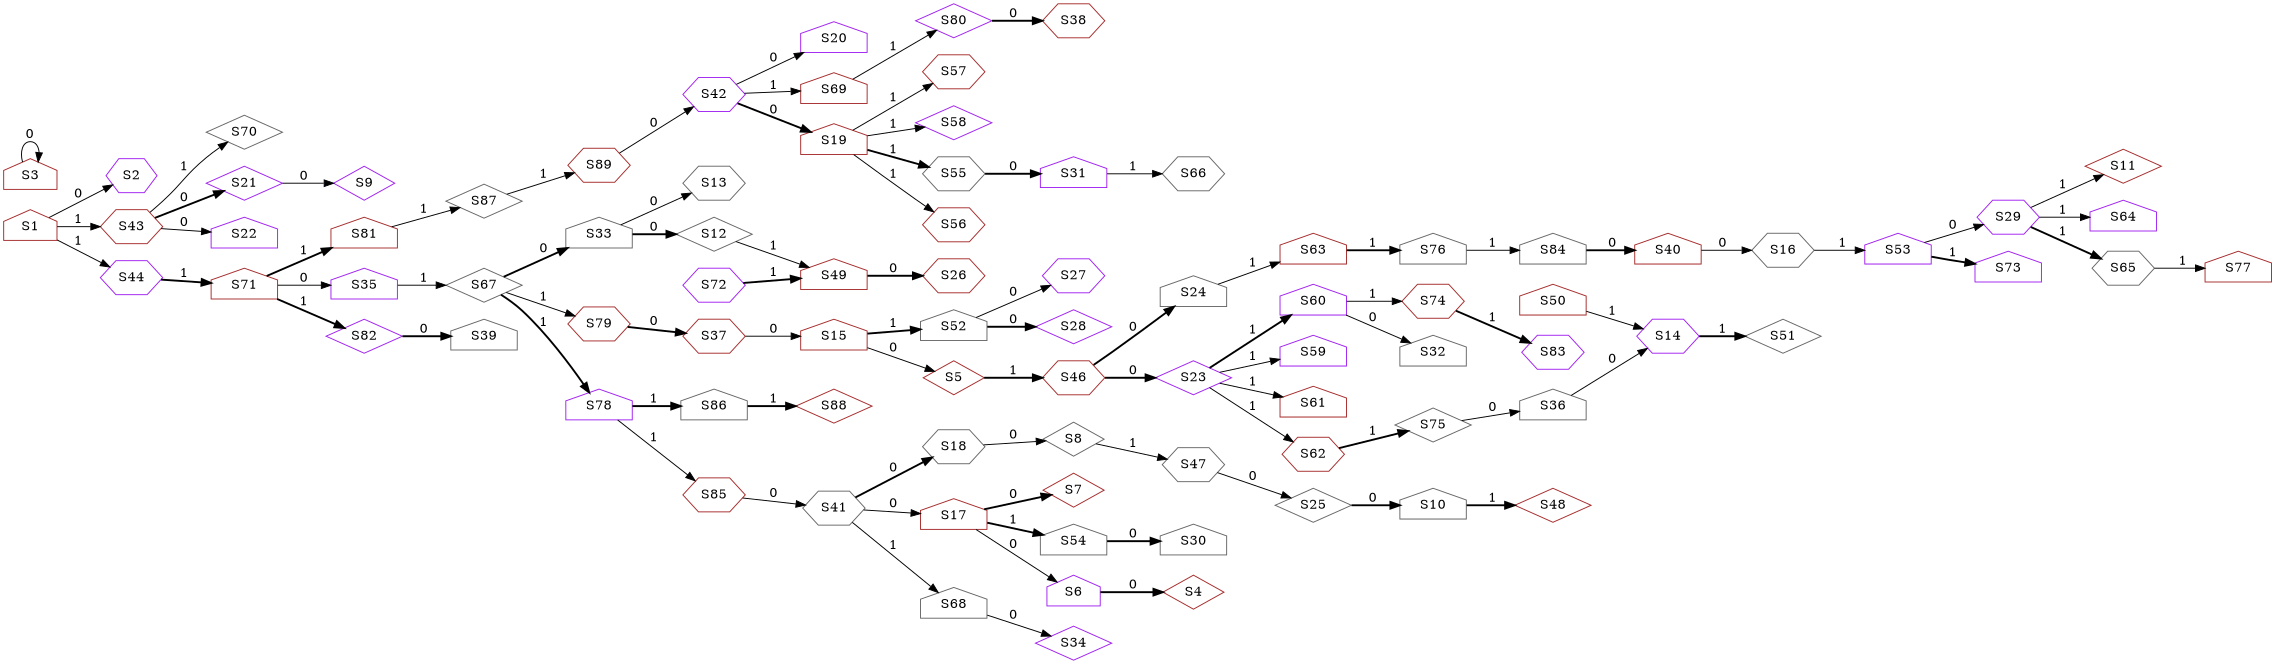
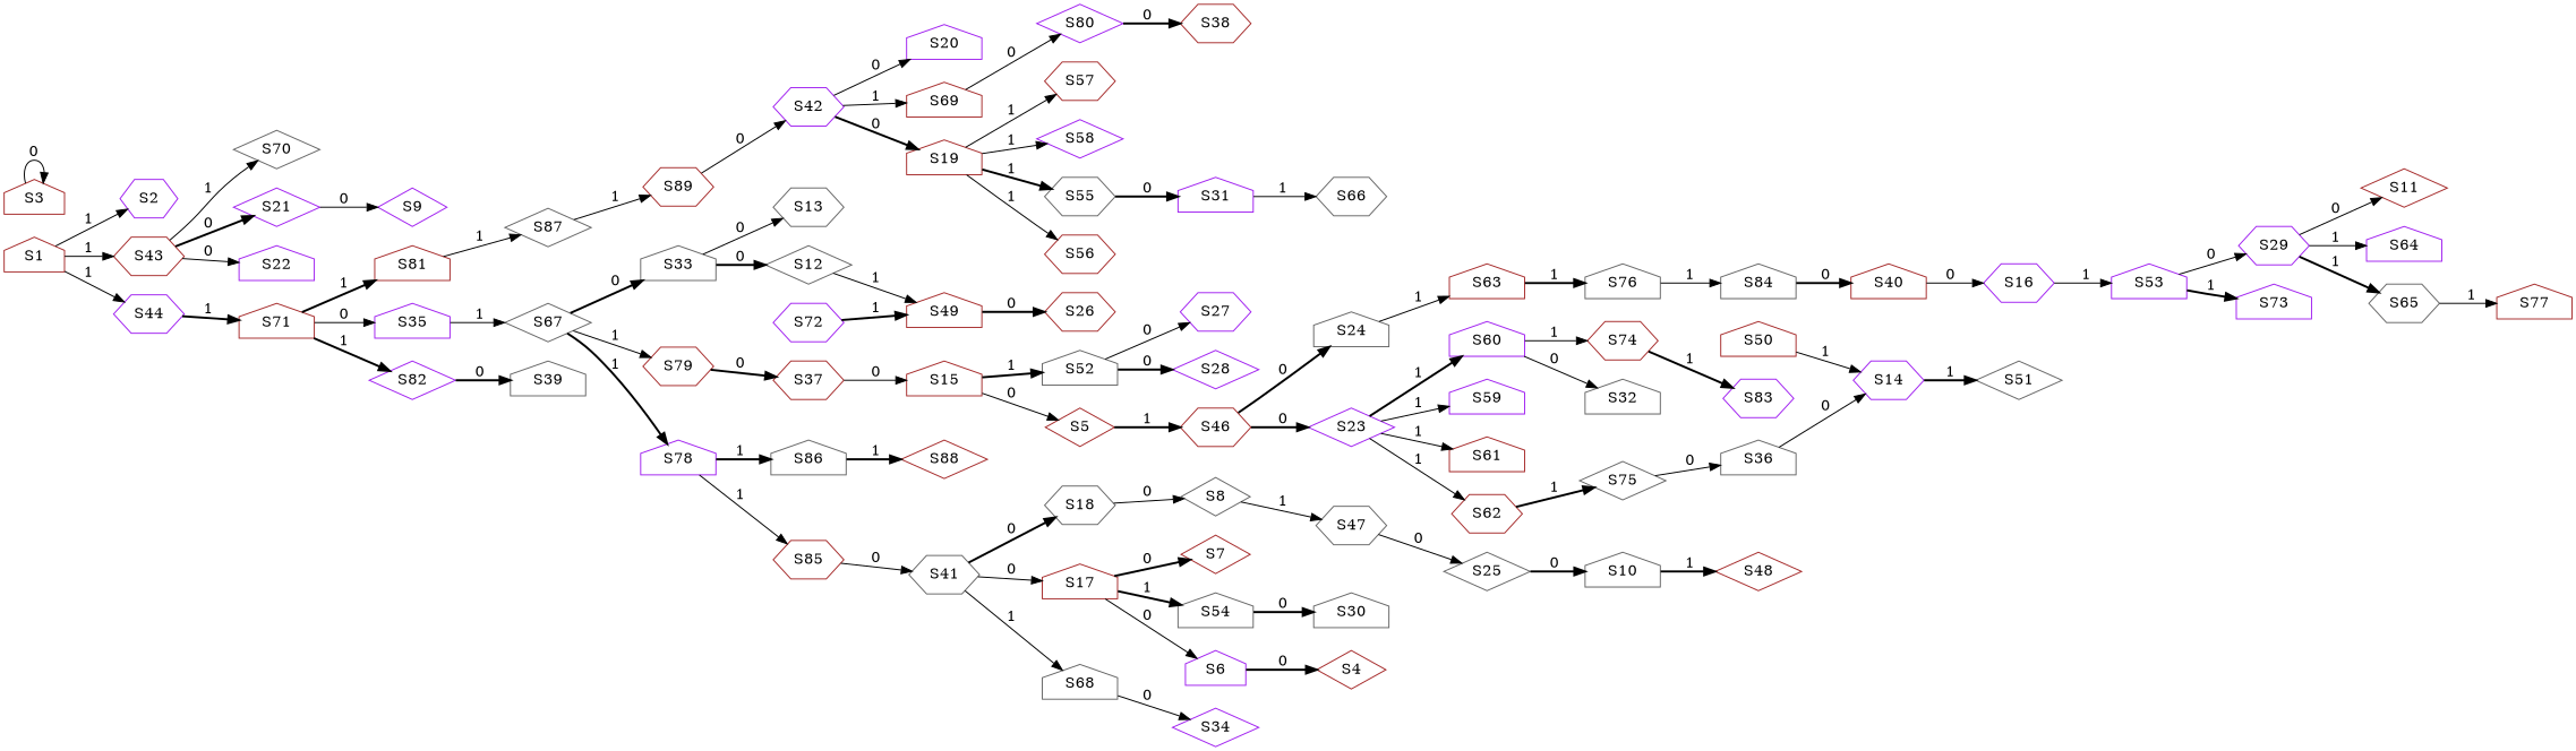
  strict digraph {
    rankdir=LR
    node [color=brown shape=house]
    edge [style=solid]
    S2 [color=purple shape=hexagon]
    S1
    S43 [shape=hexagon]
    S44 [color=purple shape=hexagon]
    S21 [color=purple shape=diamond]
    S22 [color=purple]
    S70 [color=gray40 shape=diamond]
    S71
    S3
    S6 [color=purple]
    S4 [shape=diamond]
    S5 [shape=diamond]
    S15
    S52 [color=gray40]
    S46 [shape=hexagon]
    S27 [color=purple shape=hexagon]
    S28 [color=purple shape=diamond]
    S23 [color=purple shape=diamond]
    S24 [color=gray40]
    S17
    S7 [shape=diamond]
    S54 [color=gray40]
    S30 [color=gray40]
    S18 [color=gray40 shape=hexagon]
    S8 [color=gray40 shape=diamond]
    S47 [color=gray40 shape=hexagon]
    S25 [color=gray40 shape=diamond]
    S9 [color=purple shape=diamond]
    S10 [color=gray40]
    S48 [shape=diamond]
    S29 [color=purple shape=hexagon]
    S11 [shape=diamond]
    S64 [color=purple]
    S65 [color=gray40 shape=hexagon]
    S77
    S33 [color=gray40]
    S12 [color=gray40 shape=diamond]
    S13 [color=gray40 shape=hexagon]
    S49
    S26 [shape=hexagon]
    S36 [color=gray40]
    S14 [color=purple shape=hexagon]
    S51 [color=gray40 shape=diamond]
    S50
    S37 [shape=hexagon]
-   S16 [color=gray40 shape=hexagon]
+   S16 [color=purple shape=hexagon]
    S40
    S53 [color=purple]
    S73 [color=purple]
    S41 [color=gray40 shape=hexagon]
    S68 [color=gray40]
    S34 [color=purple shape=diamond]
    S42 [color=purple shape=hexagon]
    S19
    S20 [color=purple]
    S69
    S55 [color=gray40 shape=hexagon]
    S56 [shape=hexagon]
    S57 [shape=hexagon]
    S58 [color=purple shape=diamond]
    S80 [color=purple shape=diamond]
    S31 [color=purple]
    S60 [color=purple]
    S59 [color=purple]
    S61
    S62 [shape=hexagon]
    S63
    S32 [color=gray40]
    S74 [shape=hexagon]
    S75 [color=gray40 shape=diamond]
    S76 [color=gray40]
    S72 [color=purple shape=hexagon]
    S66 [color=gray40 shape=hexagon]
    S67 [color=gray40 shape=diamond]
    S79 [shape=hexagon]
    S78 [color=purple]
    S85 [shape=hexagon]
    S86 [color=gray40]
    S35 [color=purple]
    S82 [color=purple shape=diamond]
    S81
    S39 [color=gray40]
    S87 [color=gray40 shape=diamond]
    S38 [shape=hexagon]
    S84 [color=gray40]
    S89 [shape=hexagon]
    S83 [color=purple shape=hexagon]
    S88 [shape=diamond]
-   S1 -> S2 [label=0]
+   S1 -> S2 [label=1]
    S1 -> S43 [label=1]
    S1 -> S44 [label=1]
    S43 -> S21 [label=0 style=bold]
    S43 -> S22 [label=0]
    S43 -> S70 [label=1]
    S44 -> S71 [label=1 style=bold]
    S21 -> S9 [label=0]
    S71 -> S35 [label=0]
    S71 -> S82 [label=1 style=bold]
    S71 -> S81 [label=1 style=bold]
    S3 -> S3 [label=0]
    S6 -> S4 [label=0 style=bold]
    S5 -> S46 [label=1 style=bold]
    S15 -> S5 [label=0]
    S15 -> S52 [label=1 style=bold]
    S52 -> S27 [label=0]
    S52 -> S28 [label=0 style=bold]
    S46 -> S23 [label=0 style=bold]
    S46 -> S24 [label=0 style=bold]
    S23 -> S60 [label=1 style=bold]
    S23 -> S59 [label=1]
    S23 -> S61 [label=1]
    S23 -> S62 [label=1]
    S24 -> S63 [label=1]
    S17 -> S6 [label=0]
    S17 -> S7 [label=0 style=bold]
    S17 -> S54 [label=1 style=bold]
    S54 -> S30 [label=0 style=bold]
    S18 -> S8 [label=0]
    S8 -> S47 [label=1]
    S47 -> S25 [label=0]
    S25 -> S10 [label=0 style=bold]
    S10 -> S48 [label=1 style=bold]
-   S29 -> S11 [label=1]
+   S29 -> S11 [label=0]
    S29 -> S64 [label=1]
    S29 -> S65 [label=1 style=bold]
    S65 -> S77 [label=1]
    S33 -> S12 [label=0 style=bold]
    S33 -> S13 [label=0]
    S12 -> S49 [label=1]
    S49 -> S26 [label=0 style=bold]
    S36 -> S14 [label=0]
    S14 -> S51 [label=1 style=bold]
    S50 -> S14 [label=1]
    S37 -> S15 [label=0]
    S16 -> S53 [label=1]
    S40 -> S16 [label=0]
    S53 -> S29 [label=0]
    S53 -> S73 [label=1 style=bold]
    S41 -> S17 [label=0]
    S41 -> S18 [label=0 style=bold]
    S41 -> S68 [label=1]
    S68 -> S34 [label=0]
    S42 -> S19 [label=0 style=bold]
    S42 -> S20 [label=0]
    S42 -> S69 [label=1]
    S19 -> S55 [label=1 style=bold]
    S19 -> S56 [label=1]
    S19 -> S57 [label=1]
    S19 -> S58 [label=1]
-   S69 -> S80 [label=1]
+   S69 -> S80 [label=0]
    S55 -> S31 [label=0 style=bold]
    S80 -> S38 [label=0 style=bold]
    S31 -> S66 [label=1]
    S60 -> S32 [label=0]
    S60 -> S74 [label=1]
    S62 -> S75 [label=1 style=bold]
    S63 -> S76 [label=1 style=bold]
    S74 -> S83 [label=1 style=bold]
    S75 -> S36 [label=0]
    S76 -> S84 [label=1]
    S72 -> S49 [label=1 style=bold]
    S67 -> S33 [label=0 style=bold]
    S67 -> S79 [label=1]
    S67 -> S78 [label=1 style=bold]
    S79 -> S37 [label=0 style=bold]
    S78 -> S85 [label=1]
    S78 -> S86 [label=1 style=bold]
    S85 -> S41 [label=0]
    S86 -> S88 [label=1 style=bold]
    S35 -> S67 [label=1]
    S82 -> S39 [label=0 style=bold]
    S81 -> S87 [label=1]
    S87 -> S89 [label=1]
    S84 -> S40 [label=0 style=bold]
    S89 -> S42 [label=0]
  }
